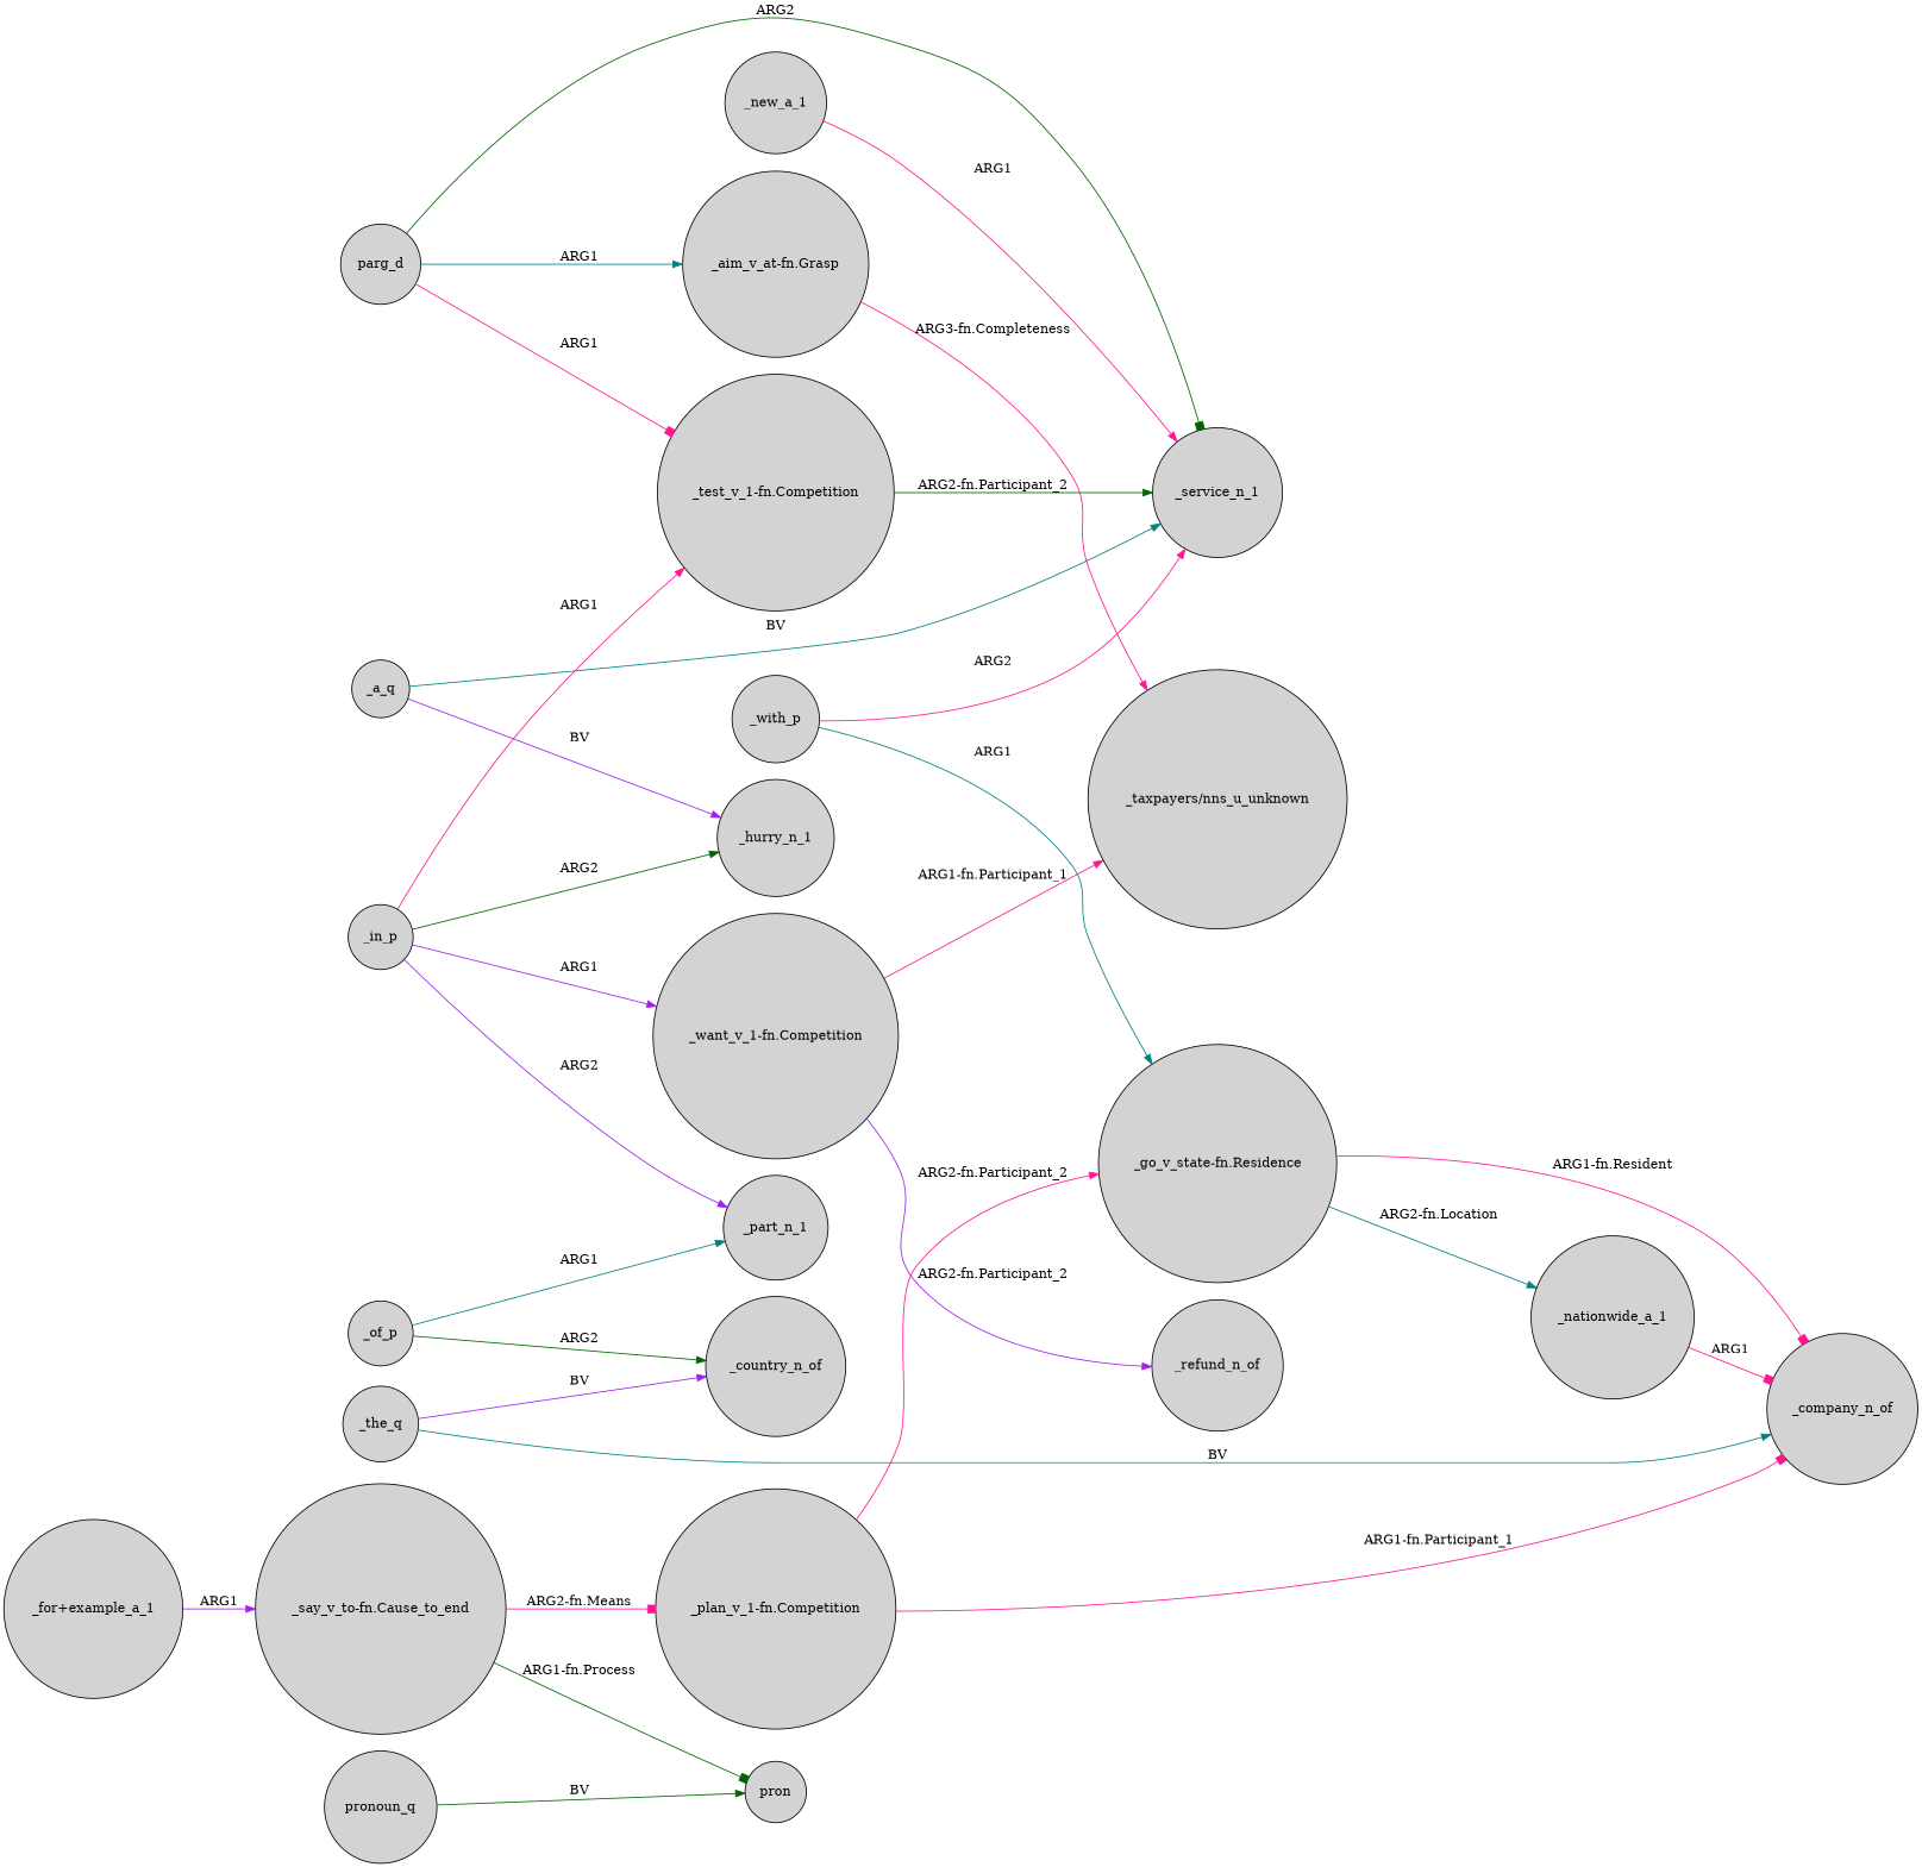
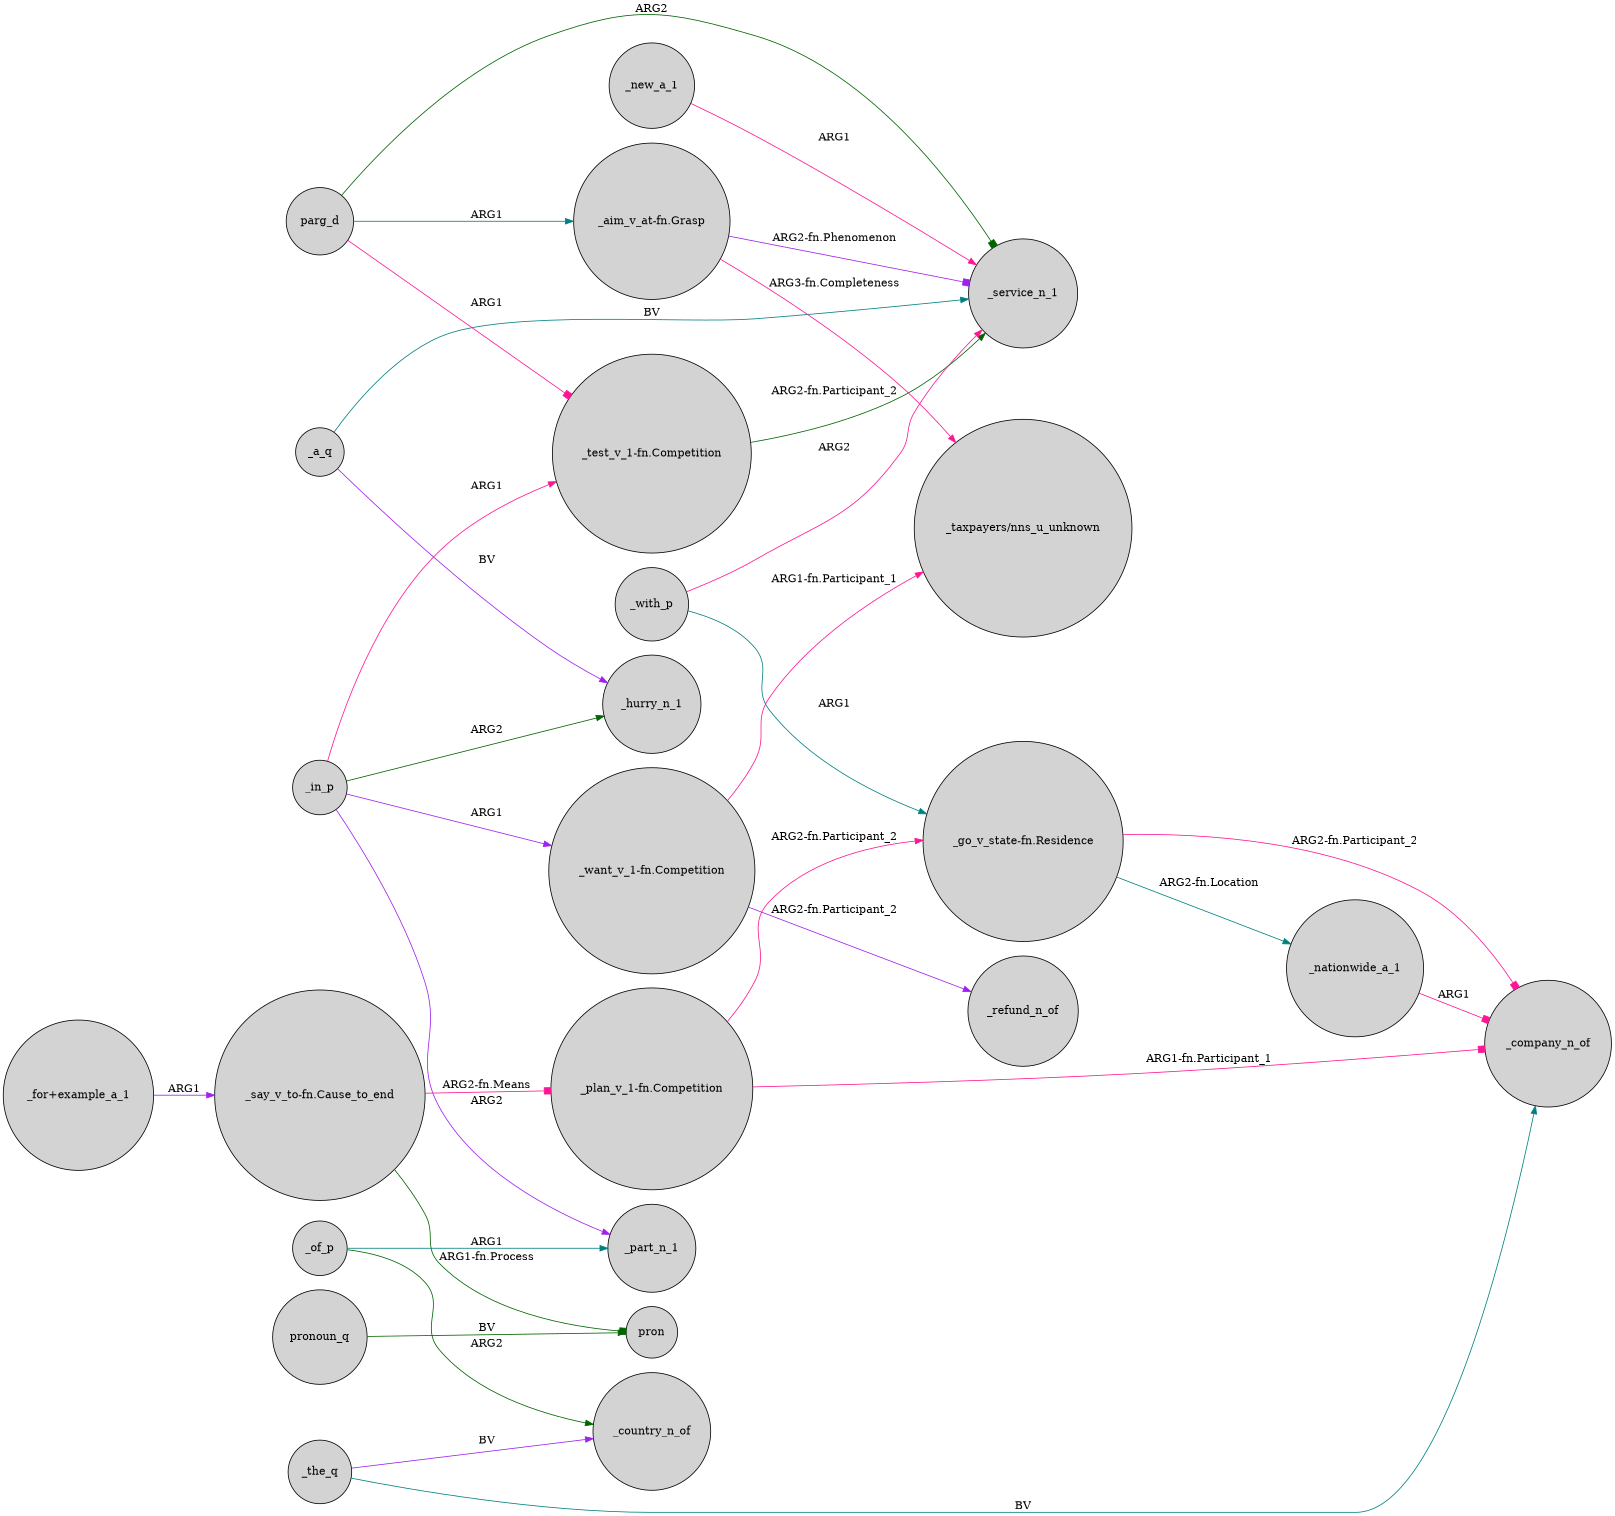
  digraph {
    rankdir=LR
    node [shape=circle style=filled]
    edge [arrowhead=normal color=deeppink]
    _a_q
    _hurry_n_1
    _service_n_1
    parg_d
    "_test_v_1-fn.Competition"
    "_aim_v_at-fn.Grasp"
    "_taxpayers/nns_u_unknown"
    "_want_v_1-fn.Competition"
    _refund_n_of
    "_go_v_state-fn.Residence"
    _nationwide_a_1
    _company_n_of
    _in_p
    _part_n_1
    "_for+example_a_1"
    "_say_v_to-fn.Cause_to_end"
    pron
    "_plan_v_1-fn.Competition"
    pronoun_q
    _the_q
    _country_n_of
    _with_p
    _new_a_1
    _of_p
    _a_q -> _hurry_n_1 [color=purple label=BV]
    _a_q -> _service_n_1 [color=teal label=BV]
    parg_d -> _service_n_1 [arrowhead=box color=darkgreen label=ARG2]
    parg_d -> "_test_v_1-fn.Competition" [arrowhead=box label=ARG1]
    parg_d -> "_aim_v_at-fn.Grasp" [color=teal label=ARG1]
    "_test_v_1-fn.Competition" -> _service_n_1 [color=darkgreen label="ARG2-fn.Participant_2"]
+   "_aim_v_at-fn.Grasp" -> _service_n_1 [arrowhead=box color=purple label="ARG2-fn.Phenomenon"]
    "_aim_v_at-fn.Grasp" -> "_taxpayers/nns_u_unknown" [label="ARG3-fn.Completeness"]
    "_want_v_1-fn.Competition" -> "_taxpayers/nns_u_unknown" [label="ARG1-fn.Participant_1"]
    "_want_v_1-fn.Competition" -> _refund_n_of [color=purple label="ARG2-fn.Participant_2"]
    "_go_v_state-fn.Residence" -> _nationwide_a_1 [color=teal label="ARG2-fn.Location"]
-   "_go_v_state-fn.Residence" -> _company_n_of [arrowhead=box label="ARG1-fn.Resident"]
+   "_go_v_state-fn.Residence" -> _company_n_of [arrowhead=box label="ARG2-fn.Participant_2"]
    _nationwide_a_1 -> _company_n_of [arrowhead=box label=ARG1]
    _in_p -> _hurry_n_1 [color=darkgreen label=ARG2]
    _in_p -> "_test_v_1-fn.Competition" [label=ARG1]
    _in_p -> "_want_v_1-fn.Competition" [color=purple label=ARG1]
    _in_p -> _part_n_1 [color=purple label=ARG2]
    "_for+example_a_1" -> "_say_v_to-fn.Cause_to_end" [color=purple label=ARG1]
    "_say_v_to-fn.Cause_to_end" -> pron [arrowhead=box color=darkgreen label="ARG1-fn.Process"]
    "_say_v_to-fn.Cause_to_end" -> "_plan_v_1-fn.Competition" [arrowhead=box label="ARG2-fn.Means"]
    "_plan_v_1-fn.Competition" -> "_go_v_state-fn.Residence" [label="ARG2-fn.Participant_2"]
    "_plan_v_1-fn.Competition" -> _company_n_of [arrowhead=box label="ARG1-fn.Participant_1"]
    pronoun_q -> pron [color=darkgreen label=BV]
    _the_q -> _company_n_of [color=teal label=BV]
    _the_q -> _country_n_of [color=purple label=BV]
    _with_p -> _service_n_1 [label=ARG2]
    _with_p -> "_go_v_state-fn.Residence" [color=teal label=ARG1]
    _new_a_1 -> _service_n_1 [label=ARG1]
    _of_p -> _part_n_1 [color=teal label=ARG1]
    _of_p -> _country_n_of [color=darkgreen label=ARG2]
  }
